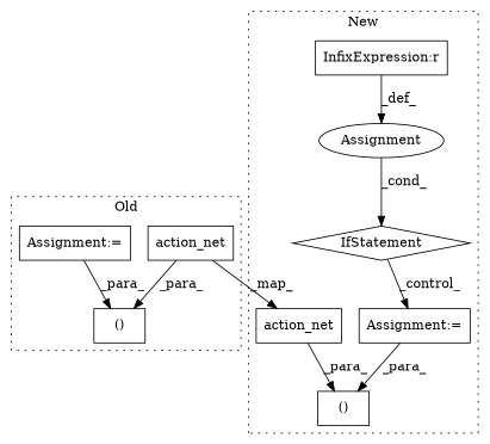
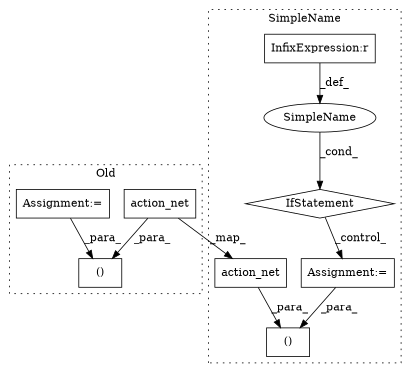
  digraph {
    node [a=32 l="11,1" shape=box]
    n1 [label=action_net s="8351,8363"]
    n2 [a=106 l=32 label="()" s=8387]
    n3 [a=7 l=1 label="Assignment:=" s=8274]
    n4 [label=action_net s="8095,8110"]
    n5 [a=106 l=21 label="()" s=8140]
    n6 [a=7 l=1 label="Assignment:=" s=7879]
    n7 [a=27 l=4 label="InfixExpression:r" s=7732]
-   n8 [a=42 label=Assignment shape=ellipse l=""]
+   n8 [a=42 label=SimpleName shape=ellipse l=""]
    n9 [a=25 l="4,2" label=IfStatement s="7708,7740" shape=diamond]
    subgraph cluster_1 {
      label=Old
      style=dotted
      n1
      n2
      n3
    }
    subgraph cluster_2 {
-     label=New
+     label=SimpleName
      style=dotted
      n4
      n5
      n6
      n7
      n8
      n9
    }
    n1 -> n2 [label=_para_]
    n1 -> n4 [label=_map_]
    n3 -> n2 [label=_para_]
    n4 -> n5 [label=_para_]
    n6 -> n5 [label=_para_]
    n7 -> n8 [label=_def_]
    n8 -> n9 [label=_cond_]
    n9 -> n6 [label=_control_]
  }
